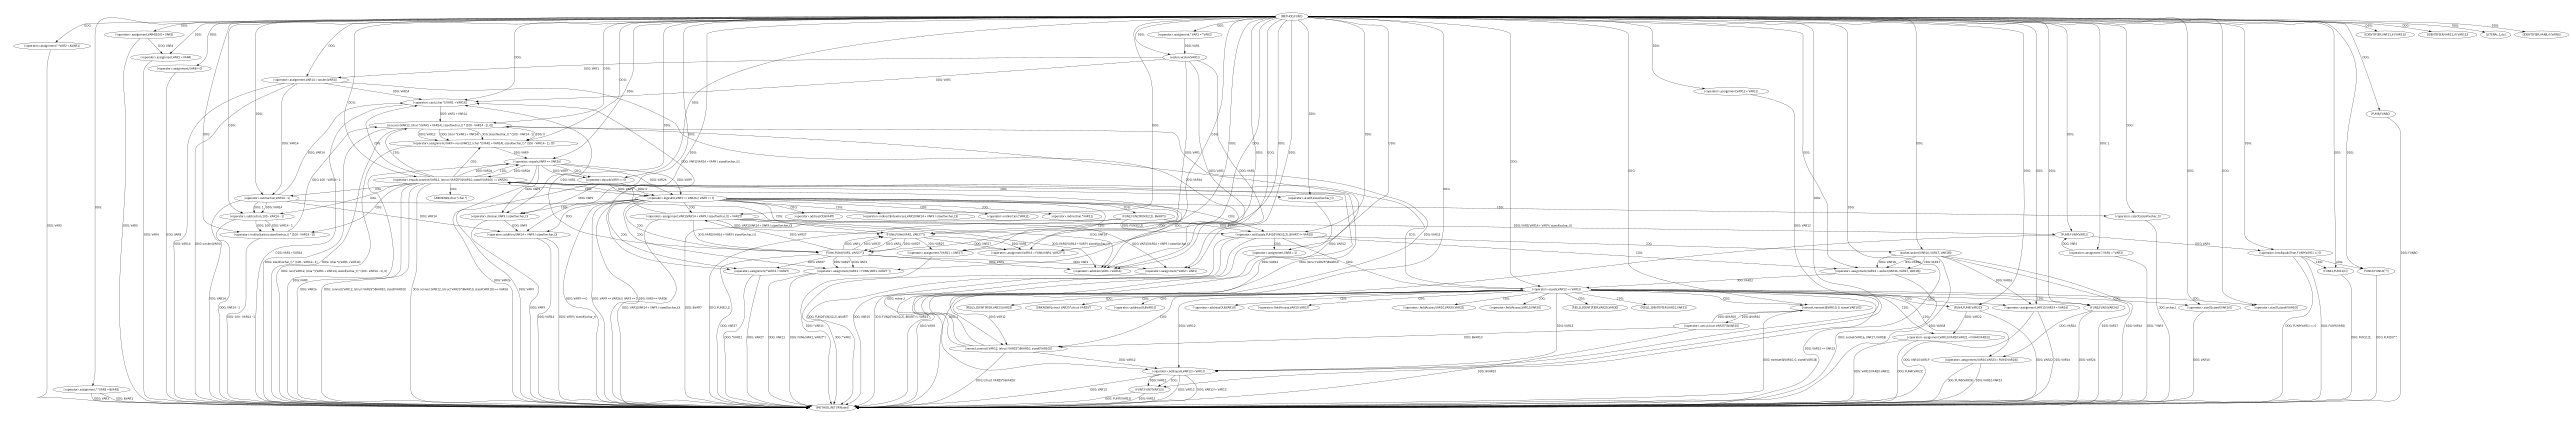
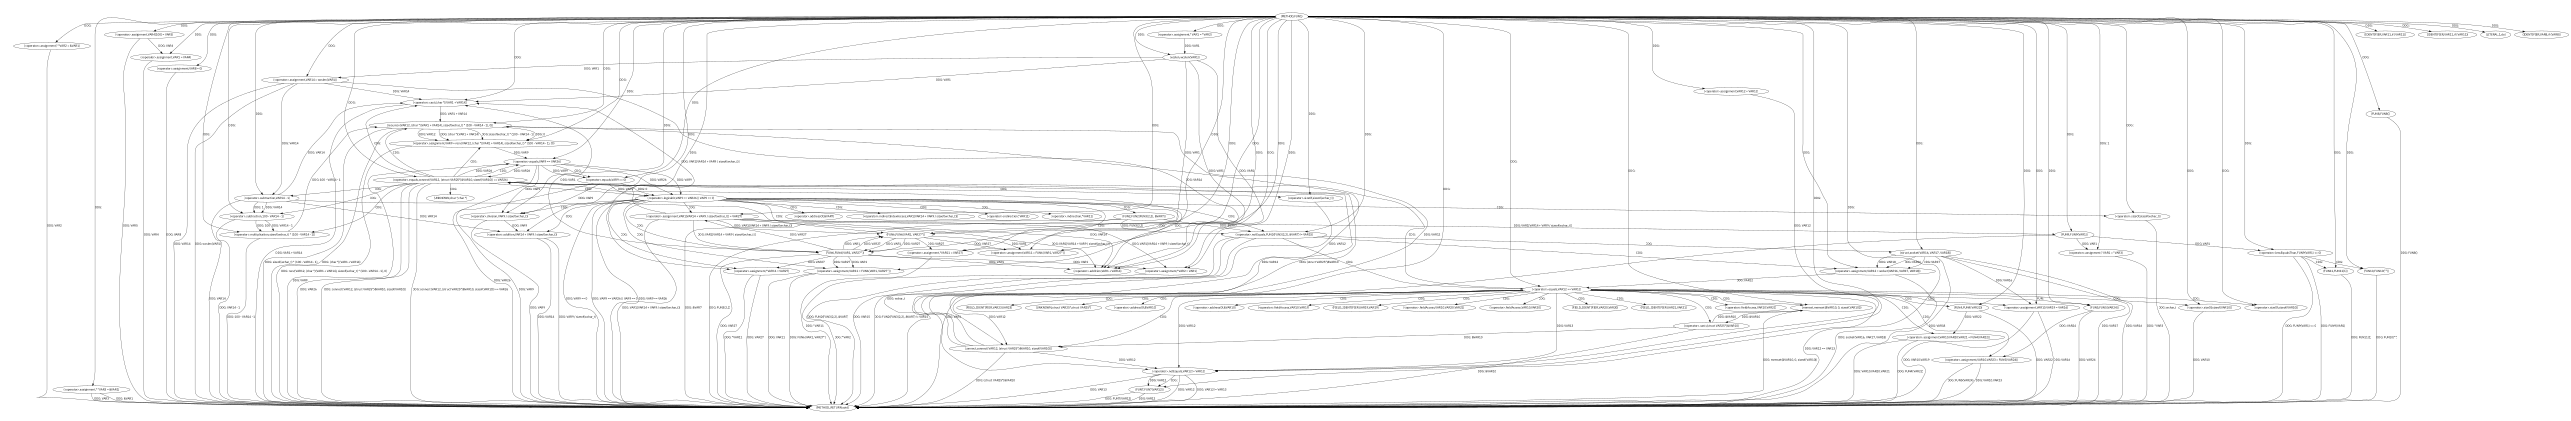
  digraph {
    fontname="IBM Plex Sans"
    node [fontname="IBM Plex Sans"]
    edge [fontname="IBM Plex Sans"]
    n1 [label="(METHOD,FUN1)"]
    n2 [label="(<operator>.assignment,* *VAR2 = &VAR1)"]
    n3 [label="(<operator>.assignment,* *VAR3 = &VAR1)"]
    n4 [label="(<operator>.assignment,VAR4[100] = VAR5)"]
    n5 [label="(<operator>.assignment,VAR1 = VAR4)"]
    n6 [label="(<operator>.assignment,* VAR1 = *VAR2)"]
    n7 [label="(<operator>.assignment,VAR8 = 0)"]
    n8 [label="(<operator>.assignment,VAR12 = VAR13)"]
    n9 [label="(<operator>.assignment,VAR14 = wcslen(VAR1))"]
    n10 [label="(wcslen,wcslen(VAR1))"]
    n11 [label="(<operator>.notEquals,FUN2(FUN3(2,2), &VAR7) != VAR15)"]
-   n12 [label="(<operator>.assignment,VAR8 = 1)"]
    n13 [label="(<operator>.assignment,VAR12 = socket(VAR16, VAR17, VAR18))"]
-   n14 [label="(socket,socket(VAR16, VAR17, VAR18))"]
+   n14 [label="(struct,socket(VAR16, VAR17, VAR18))"]
    n15 [label="(<operator>.equals,VAR12 == VAR13)"]
    n16 [label="(memset,memset(&VAR10, 0, sizeof(VAR10)))"]
    n17 [label="(<operator>.sizeOf,sizeof(VAR10))"]
    n18 [label="(<operator>.assignment,VAR10.VAR19 = VAR16)"]
    n19 [label="(FUN4,FUN4(VAR22))"]
    n20 [label="(FUN5,FUN5(VAR24))"]
    n21 [label="(<operator>.equals,connect(VAR12, (struct VAR25*)&VAR10, sizeof(VAR10)) == VAR26)"]
    n22 [label="(connect,connect(VAR12, (struct VAR25*)&VAR10, sizeof(VAR10)))"]
    n23 [label="(<operator>.sizeOf,sizeof(VAR10))"]
    n24 [label="(<operator>.assignment,VAR9 = recv(VAR12, (char *)(VAR1 + VAR14), sizeof(wchar_t) * (100 - VAR14 - 1), 0))"]
    n25 [label="(recv,recv(VAR12, (char *)(VAR1 + VAR14), sizeof(wchar_t) * (100 - VAR14 - 1), 0))"]
    n26 [label="(<operator>.cast,(char *)(VAR1 + VAR14))"]
    n27 [label="(<operator>.addition,VAR1 + VAR14)"]
    n28 [label="(<operator>.multiplication,sizeof(wchar_t) * (100 - VAR14 - 1))"]
    n29 [label="(<operator>.sizeOf,sizeof(wchar_t))"]
    n30 [label="(<operator>.subtraction,100 - VAR14 - 1)"]
    n31 [label="(<operator>.subtraction,VAR14 - 1)"]
    n32 [label="(<operator>.equals,VAR9 == VAR26)"]
    n33 [label="(<operator>.equals,VAR9 == 0)"]
    n34 [label="(<operator>.assignment,VAR1[VAR14 + VAR9 / sizeof(wchar_t)] = VAR27)"]
    n35 [label="(<operator>.addition,VAR14 + VAR9 / sizeof(wchar_t))"]
    n36 [label="(<operator>.division,VAR9 / sizeof(wchar_t))"]
    n37 [label="(<operator>.sizeOf,sizeof(wchar_t))"]
    n38 [label="(<operator>.assignment,VAR11 = FUN6(VAR1, VAR27''))"]
    n39 [label="(FUN6,FUN6(VAR1, VAR27''))"]
    n40 [label="(IDENTIFIER,VAR11,if (VAR11))"]
    n41 [label="(<operator>.assignment,*VAR11 = VAR27)"]
    n42 [label="(<operator>.assignment,VAR11 = FUN6(VAR1, VAR27''))"]
    n43 [label="(FUN6,FUN6(VAR1, VAR27''))"]
    n44 [label="(IDENTIFIER,VAR11,if (VAR11))"]
    n45 [label="(<operator>.assignment,*VAR11 = VAR27)"]
    n46 [label="(LITERAL,1,do)"]
    n47 [label="(<operator>.notEquals,VAR12 != VAR13)"]
    n48 [label="(FUN7,FUN7(VAR12))"]
    n49 [label="(IDENTIFIER,VAR8,if (VAR8))"]
    n50 [label="(FUN8,FUN8())"]
    n51 [label="(<operator>.assignment,*VAR2 = VAR1)"]
    n52 [label="(<operator>.assignment,* VAR1 = *VAR3)"]
    n53 [label="(<operator>.lessEqualsThan,FUN9(VAR1) <= 0)"]
    n54 [label="(FUN9,FUN9(VAR1))"]
    n55 [label="(FUN10,FUN10(\"\"))"]
    n56 [label="(FUN11,FUN11(1))"]
    n57 [label="(METHOD_RETURN,void)"]
    n58 [label="(<operator>.assignment,VAR10.VAR20.VAR21 = FUN4(VAR22))"]
    n59 [label="(<operator>.assignment,VAR10.VAR23 = FUN5(VAR24))"]
    n60 [label="(<operator>.cast,(struct VAR25*)&VAR10)"]
    n61 [label="(<operator>.addressOf,&VAR10)"]
    n62 [label="(<operator>.fieldAccess,VAR10.VAR19)"]
+   n63 [label="(FIELD_IDENTIFIER,VAR19,VAR19)"]
    n64 [label="(<operator>.fieldAccess,VAR10.VAR20.VAR21)"]
    n65 [label="(<operator>.fieldAccess,VAR10.VAR20)"]
    n66 [label="(FIELD_IDENTIFIER,VAR20,VAR20)"]
    n67 [label="(FIELD_IDENTIFIER,VAR21,VAR21)"]
+   n68 [label="(<operator>.fieldAccess,VAR10.VAR23)"]
    n69 [label="(FIELD_IDENTIFIER,VAR23,VAR23)"]
    n70 [label="(UNKNOWN,struct VAR25*,struct VAR25*)"]
    n71 [label="(<operator>.addressOf,&VAR10)"]
    n72 [label="(<operator>.logicalOr,VAR9 == VAR26 || VAR9 == 0)"]
    n73 [label="(UNKNOWN,char *,char *)"]
    n74 [label="(FUN2,FUN2(FUN3(2,2), &VAR7))"]
    n75 [label="(<operator>.addressOf,&VAR7)"]
    n76 [label="(<operator>.indirectIndexAccess,VAR1[VAR14 + VAR9 / sizeof(wchar_t)])"]
    n77 [label="(<operator>.indirection,*VAR11)"]
    n78 [label="(<operator>.indirection,*VAR11)"]
    n1 -> n2 [label="DDG: "]
    n1 -> n3 [label="DDG: "]
    n1 -> n4 [label="DDG: "]
    n1 -> n5 [label="DDG: "]
    n1 -> n6 [label="DDG: "]
    n1 -> n7 [label="DDG: "]
    n1 -> n8 [label="DDG: "]
    n1 -> n9 [label="DDG: "]
    n1 -> n10 [label="DDG: "]
    n1 -> n11 [label="DDG: "]
-   n1 -> n12 [label="DDG: "]
    n1 -> n13 [label="DDG: "]
    n1 -> n14 [label="DDG: "]
    n1 -> n15 [label="DDG: "]
    n1 -> n16 [label="DDG: "]
    n1 -> n17 [label="DDG: "]
    n1 -> n18 [label="DDG: "]
    n1 -> n19 [label="DDG: "]
    n1 -> n20 [label="DDG: "]
    n1 -> n21 [label="DDG: "]
    n1 -> n22 [label="DDG: "]
    n1 -> n23 [label="DDG: "]
    n1 -> n24 [label="DDG: "]
    n1 -> n25 [label="DDG: "]
    n1 -> n26 [label="DDG: "]
    n1 -> n27 [label="DDG: "]
    n1 -> n28 [label="DDG: "]
    n1 -> n29 [label="DDG: "]
    n1 -> n30 [label="DDG: "]
    n1 -> n31 [label="DDG: "]
    n1 -> n32 [label="DDG: "]
    n1 -> n33 [label="DDG: "]
    n1 -> n34 [label="DDG: "]
    n1 -> n35 [label="DDG: "]
    n1 -> n36 [label="DDG: "]
    n1 -> n37 [label="DDG: "]
    n1 -> n38 [label="DDG: "]
    n1 -> n39 [label="DDG: "]
    n1 -> n40 [label="DDG: "]
    n1 -> n41 [label="DDG: "]
    n1 -> n42 [label="DDG: "]
    n1 -> n43 [label="DDG: "]
    n1 -> n44 [label="DDG: "]
    n1 -> n45 [label="DDG: "]
    n1 -> n46 [label="DDG: "]
    n1 -> n47 [label="DDG: "]
    n1 -> n48 [label="DDG: "]
    n1 -> n49 [label="DDG: "]
    n1 -> n50 [label="DDG: "]
    n1 -> n51 [label="DDG: "]
    n1 -> n52 [label="DDG: 1"]
    n1 -> n53 [label="DDG: "]
    n1 -> n54 [label="DDG: "]
    n1 -> n55 [label="DDG: "]
    n1 -> n56 [label="DDG: "]
    n2 -> n57 [label="DDG: VAR2"]
    n3 -> n57 [label="DDG: VAR3"]
    n3 -> n57 [label="DDG: &VAR1"]
    n4 -> n5 [label="DDG: VAR4"]
    n4 -> n57 [label="DDG: VAR5"]
    n5 -> n57 [label="DDG: VAR4"]
    n6 -> n10 [label="DDG: VAR1"]
    n7 -> n57 [label="DDG: VAR8"]
    n8 -> n47 [label="DDG: VAR12"]
    n9 -> n26 [label="DDG: VAR14"]
    n9 -> n27 [label="DDG: VAR14"]
    n9 -> n31 [label="DDG: VAR14"]
    n9 -> n57 [label="DDG: wcslen(VAR1)"]
    n9 -> n57 [label="DDG: VAR14"]
    n10 -> n9 [label="DDG: VAR1"]
    n10 -> n26 [label="DDG: VAR1"]
    n10 -> n27 [label="DDG: VAR1"]
    n10 -> n39 [label="DDG: VAR1"]
    n10 -> n51 [label="DDG: VAR1"]
-   n11 -> n12 [label="CDG: "]
    n11 -> n13 [label="CDG: "]
    n11 -> n14 [label="CDG: "]
    n11 -> n15 [label="CDG: "]
    n11 -> n57 [label="DDG: FUN2(FUN3(2,2), &VAR7)"]
    n11 -> n57 [label="DDG: VAR15"]
    n11 -> n57 [label="DDG: FUN2(FUN3(2,2), &VAR7) != VAR15"]
-   n12 -> n57 [label="DDG: VAR8"]
    n13 -> n15 [label="DDG: VAR12"]
    n13 -> n57 [label="DDG: socket(VAR16, VAR17, VAR18)"]
    n14 -> n13 [label="DDG: VAR16"]
    n14 -> n13 [label="DDG: VAR17"]
    n14 -> n13 [label="DDG: VAR18"]
    n14 -> n18 [label="DDG: VAR16"]
    n14 -> n57 [label="DDG: VAR17"]
    n14 -> n57 [label="DDG: VAR16"]
    n14 -> n57 [label="DDG: VAR18"]
    n15 -> n16 [label="CDG: "]
    n15 -> n17 [label="CDG: "]
    n15 -> n18 [label="CDG: "]
    n15 -> n19 [label="CDG: "]
-   n15 -> n20 [label="CDG: "]
+   n15 -> n20 [label="FUN: "]
    n15 -> n21 [label="CDG: "]
    n15 -> n22 [label="DDG: VAR12"]
    n15 -> n22 [label="CDG: "]
    n15 -> n23 [label="CDG: "]
    n15 -> n47 [label="DDG: VAR12"]
    n15 -> n47 [label="DDG: VAR13"]
    n15 -> n57 [label="DDG: VAR12 == VAR13"]
    n15 -> n58 [label="CDG: "]
    n15 -> n59 [label="CDG: "]
+   n15 -> n60 [label="CDG: "]
    n15 -> n61 [label="CDG: "]
    n15 -> n62 [label="CDG: "]
+   n15 -> n63 [label="CDG: "]
    n15 -> n64 [label="CDG: "]
    n15 -> n65 [label="CDG: "]
    n15 -> n66 [label="CDG: "]
    n15 -> n67 [label="CDG: "]
+   n15 -> n68 [label="CDG: "]
    n15 -> n69 [label="CDG: "]
    n15 -> n70 [label="CDG: "]
    n15 -> n71 [label="CDG: "]
    n16 -> n57 [label="DDG: memset(&VAR10, 0, sizeof(VAR10))"]
    n16 -> n60 [label="DDG: &VAR10"]
    n18 -> n57 [label="DDG: VAR16"]
    n18 -> n57 [label="DDG: VAR10.VAR19"]
    n19 -> n57 [label="DDG: VAR22"]
    n19 -> n58 [label="DDG: VAR22"]
    n20 -> n57 [label="DDG: VAR24"]
    n20 -> n59 [label="DDG: VAR24"]
    n21 -> n24 [label="CDG: "]
    n21 -> n25 [label="CDG: "]
    n21 -> n26 [label="CDG: "]
    n21 -> n27 [label="CDG: "]
    n21 -> n28 [label="CDG: "]
    n21 -> n29 [label="CDG: "]
    n21 -> n30 [label="CDG: "]
    n21 -> n31 [label="CDG: "]
    n21 -> n32 [label="DDG: VAR26"]
    n21 -> n32 [label="CDG: "]
    n21 -> n57 [label="DDG: VAR26"]
    n21 -> n57 [label="DDG: connect(VAR12, (struct VAR25*)&VAR10, sizeof(VAR10))"]
    n21 -> n57 [label="DDG: connect(VAR12, (struct VAR25*)&VAR10, sizeof(VAR10)) == VAR26"]
    n21 -> n72 [label="CDG: "]
    n21 -> n73 [label="CDG: "]
    n22 -> n21 [label="DDG: VAR12"]
    n22 -> n21 [label="DDG: (struct VAR25*)&VAR10"]
    n22 -> n25 [label="DDG: VAR12"]
    n22 -> n47 [label="DDG: VAR12"]
    n22 -> n57 [label="DDG: (struct VAR25*)&VAR10"]
    n23 -> n57 [label="DDG: VAR10"]
    n24 -> n32 [label="DDG: VAR9"]
    n24 -> n57 [label="DDG: recv(VAR12, (char *)(VAR1 + VAR14), sizeof(wchar_t) * (100 - VAR14 - 1), 0)"]
    n25 -> n24 [label="DDG: VAR12"]
    n25 -> n24 [label="DDG: (char *)(VAR1 + VAR14)"]
    n25 -> n24 [label="DDG: sizeof(wchar_t) * (100 - VAR14 - 1)"]
    n25 -> n24 [label="DDG: 0"]
    n25 -> n47 [label="DDG: VAR12"]
    n25 -> n57 [label="DDG: sizeof(wchar_t) * (100 - VAR14 - 1)"]
    n25 -> n57 [label="DDG: (char *)(VAR1 + VAR14)"]
    n26 -> n25 [label="DDG: VAR1 + VAR14"]
    n26 -> n57 [label="DDG: VAR1 + VAR14"]
    n28 -> n25 [label="DDG: 100 - VAR14 - 1"]
    n28 -> n57 [label="DDG: 100 - VAR14 - 1"]
    n29 -> n57 [label="DDG: wchar_t"]
    n30 -> n28 [label="DDG: 100"]
    n30 -> n28 [label="DDG: VAR14 - 1"]
    n30 -> n57 [label="DDG: VAR14 - 1"]
    n31 -> n26 [label="DDG: VAR14"]
    n31 -> n27 [label="DDG: VAR14"]
    n31 -> n30 [label="DDG: VAR14"]
    n31 -> n30 [label="DDG: 1"]
    n31 -> n35 [label="DDG: VAR14"]
    n31 -> n57 [label="DDG: VAR14"]
    n32 -> n21 [label="DDG: VAR26"]
    n32 -> n33 [label="DDG: VAR9"]
    n32 -> n33 [label="CDG: "]
    n32 -> n36 [label="DDG: VAR9"]
    n32 -> n57 [label="DDG: VAR9"]
    n32 -> n57 [label="DDG: VAR26"]
    n32 -> n72 [label="DDG: VAR9"]
    n32 -> n72 [label="DDG: VAR26"]
    n33 -> n36 [label="DDG: VAR9"]
    n33 -> n57 [label="DDG: VAR9"]
    n33 -> n72 [label="DDG: VAR9"]
    n33 -> n72 [label="DDG: 0"]
    n34 -> n26 [label="DDG: VAR1[VAR14 + VAR9 / sizeof(wchar_t)]"]
    n34 -> n27 [label="DDG: VAR1[VAR14 + VAR9 / sizeof(wchar_t)]"]
    n34 -> n39 [label="DDG: VAR1[VAR14 + VAR9 / sizeof(wchar_t)]"]
    n34 -> n43 [label="DDG: VAR1[VAR14 + VAR9 / sizeof(wchar_t)]"]
    n34 -> n51 [label="DDG: VAR1[VAR14 + VAR9 / sizeof(wchar_t)]"]
    n34 -> n54 [label="DDG: VAR1[VAR14 + VAR9 / sizeof(wchar_t)]"]
    n34 -> n57 [label="DDG: VAR1[VAR14 + VAR9 / sizeof(wchar_t)]"]
    n35 -> n57 [label="DDG: VAR14"]
    n35 -> n57 [label="DDG: VAR9 / sizeof(wchar_t)"]
    n36 -> n35 [label="DDG: VAR9"]
    n36 -> n57 [label="DDG: VAR9"]
    n37 -> n57 [label="DDG: wchar_t"]
    n39 -> n38 [label="DDG: VAR1"]
    n39 -> n38 [label="DDG: VAR27"]
    n39 -> n41 [label="DDG: VAR27"]
    n39 -> n43 [label="DDG: VAR1"]
    n39 -> n43 [label="DDG: VAR27"]
    n41 -> n57 [label="DDG: *VAR11"]
    n42 -> n57 [label="DDG: VAR11"]
    n42 -> n57 [label="DDG: FUN6(VAR1, VAR27'')"]
    n43 -> n26 [label="DDG: VAR1"]
    n43 -> n27 [label="DDG: VAR1"]
    n43 -> n34 [label="DDG: VAR27"]
    n43 -> n39 [label="DDG: VAR1"]
    n43 -> n39 [label="DDG: VAR27"]
    n43 -> n42 [label="DDG: VAR1"]
    n43 -> n42 [label="DDG: VAR27"]
    n43 -> n45 [label="DDG: VAR27"]
    n43 -> n51 [label="DDG: VAR1"]
    n43 -> n57 [label="DDG: VAR27"]
    n45 -> n57 [label="DDG: *VAR11"]
    n45 -> n57 [label="DDG: VAR27"]
    n47 -> n48 [label="DDG: VAR12"]
    n47 -> n48 [label="CDG: "]
    n47 -> n57 [label="DDG: VAR12"]
    n47 -> n57 [label="DDG: VAR12 != VAR13"]
    n47 -> n57 [label="DDG: VAR13"]
    n48 -> n57 [label="DDG: FUN7(VAR12)"]
    n48 -> n57 [label="DDG: VAR12"]
    n50 -> n57 [label="DDG: FUN8()"]
    n51 -> n57 [label="DDG: *VAR2"]
-   n52 -> n54 [label="DDG: VAR1"]
+   n54 -> n52 [label="DDG: VAR1"]
    n52 -> n57 [label="DDG: *VAR3"]
    n53 -> n55 [label="CDG: "]
    n53 -> n56 [label="CDG: "]
    n53 -> n57 [label="DDG: FUN9(VAR1)"]
    n53 -> n57 [label="DDG: FUN9(VAR1) <= 0"]
    n54 -> n53 [label="DDG: VAR1"]
-   n54 -> n57 [label="DDG: 1"]
+   n54 -> n57 [label="DDG: VAR1"]
    n55 -> n57 [label="DDG: FUN10(\"\")"]
    n56 -> n57 [label="DDG: FUN11(1)"]
    n58 -> n57 [label="DDG: FUN4(VAR22)"]
    n58 -> n57 [label="DDG: VAR10.VAR20.VAR21"]
    n59 -> n57 [label="DDG: FUN5(VAR24)"]
    n59 -> n57 [label="DDG: VAR10.VAR23"]
    n60 -> n16 [label="DDG: &VAR10"]
    n60 -> n22 [label="DDG: &VAR10"]
    n60 -> n57 [label="DDG: &VAR10"]
    n72 -> n11 [label="CDG: "]
    n72 -> n34 [label="CDG: "]
    n72 -> n35 [label="CDG: "]
    n72 -> n36 [label="CDG: "]
    n72 -> n37 [label="CDG: "]
    n72 -> n38 [label="CDG: "]
    n72 -> n39 [label="CDG: "]
    n72 -> n41 [label="CDG: "]
    n72 -> n42 [label="CDG: "]
    n72 -> n43 [label="CDG: "]
    n72 -> n45 [label="CDG: "]
    n72 -> n57 [label="DDG: VAR9 == 0"]
    n72 -> n57 [label="DDG: VAR9 == VAR26 || VAR9 == 0"]
    n72 -> n57 [label="DDG: VAR9 == VAR26"]
    n72 -> n74 [label="CDG: "]
    n72 -> n75 [label="CDG: "]
    n72 -> n76 [label="CDG: "]
    n72 -> n77 [label="CDG: "]
    n72 -> n78 [label="CDG: "]
    n74 -> n11 [label="DDG: FUN3(2,2)"]
    n74 -> n11 [label="DDG: &VAR7"]
    n74 -> n57 [label="DDG: &VAR7"]
    n74 -> n57 [label="DDG: FUN3(2,2)"]
  }
